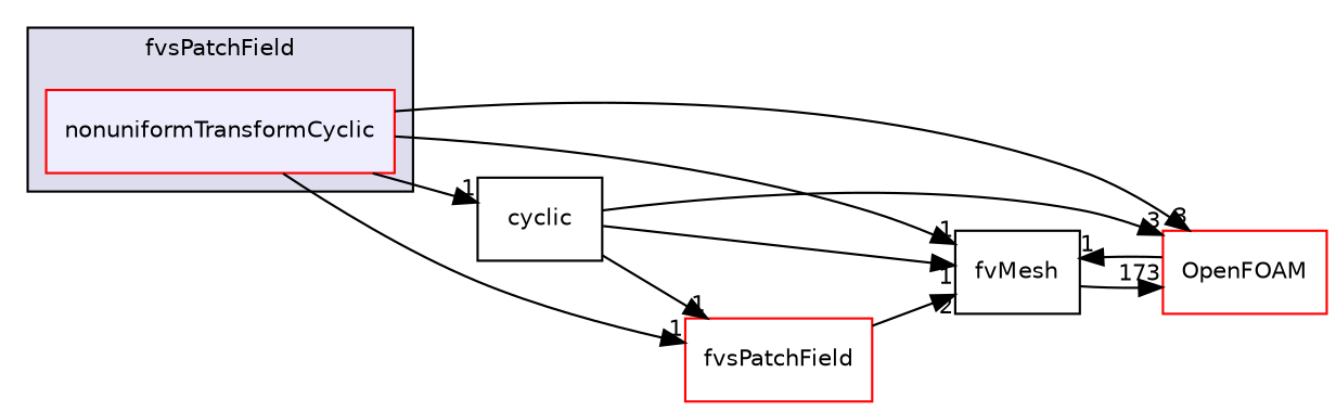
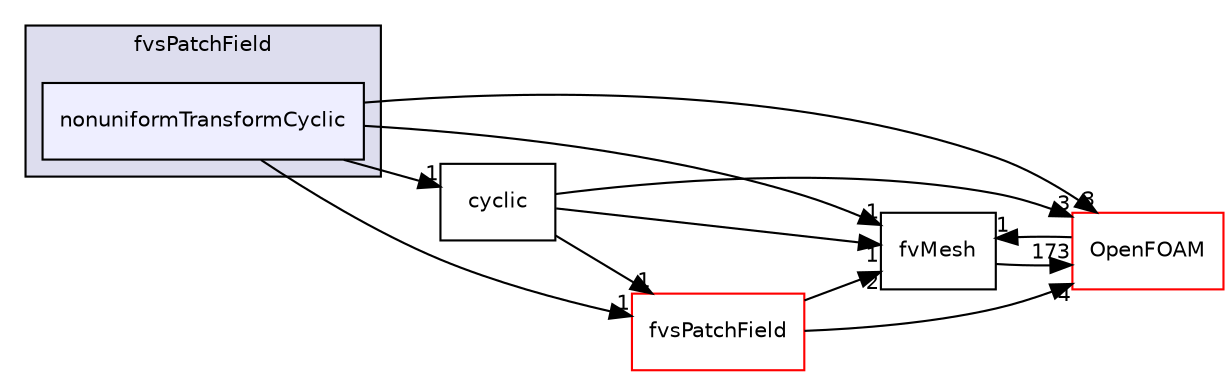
  digraph {
    compound=true
    rankdir=LR
    node [fontname=Helvetica fontsize=10 shape=box]
    edge [headlabel=1 labeldistance=1.5 labelfontname=Helvetica labelfontsize=10]
-   n1 [fillcolor="#eeeeff" label=nonuniformTransformCyclic pencolor=black style=filled color=red]
+   n1 [fillcolor="#eeeeff" label=nonuniformTransformCyclic pencolor=black style=filled]
    n2 [color=black label=fvMesh]
    n3 [label=cyclic]
    n4 [color=red label=OpenFOAM]
    n5 [color=red label=fvsPatchField]
    subgraph cluster_1 {
      bgcolor="#ddddee"
      fontname=Helvetica
      fontsize=10
      label=fvsPatchField
      pencolor=black
      n1
    }
    n1 -> n2
    n1 -> n3
    n1 -> n4 [headlabel=3]
    n1 -> n5
    n2 -> n4 [headlabel=173]
    n3 -> n2
    n3 -> n4 [headlabel=3]
    n3 -> n5
    n4 -> n2
    n5 -> n2 [headlabel=2]
+   n5 -> n4 [headlabel=4]
  }
